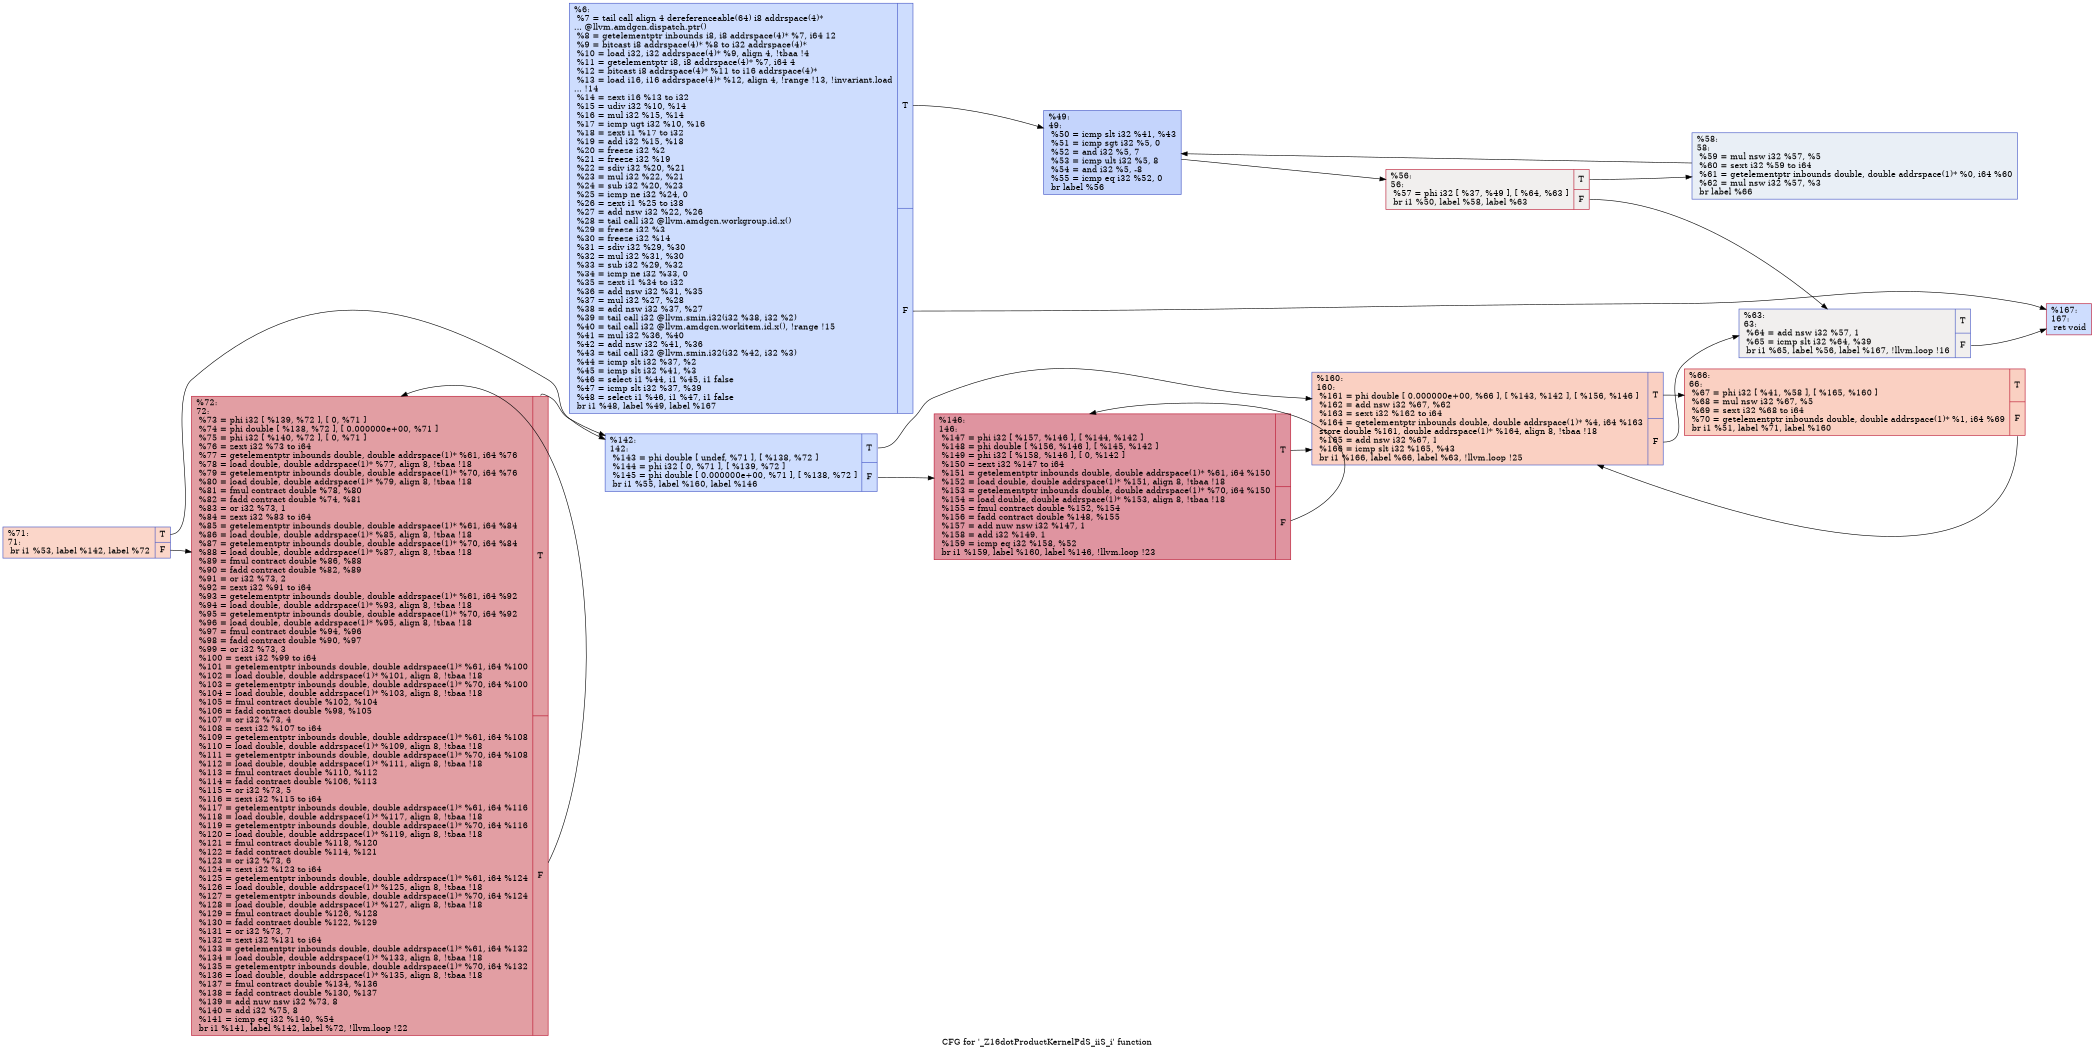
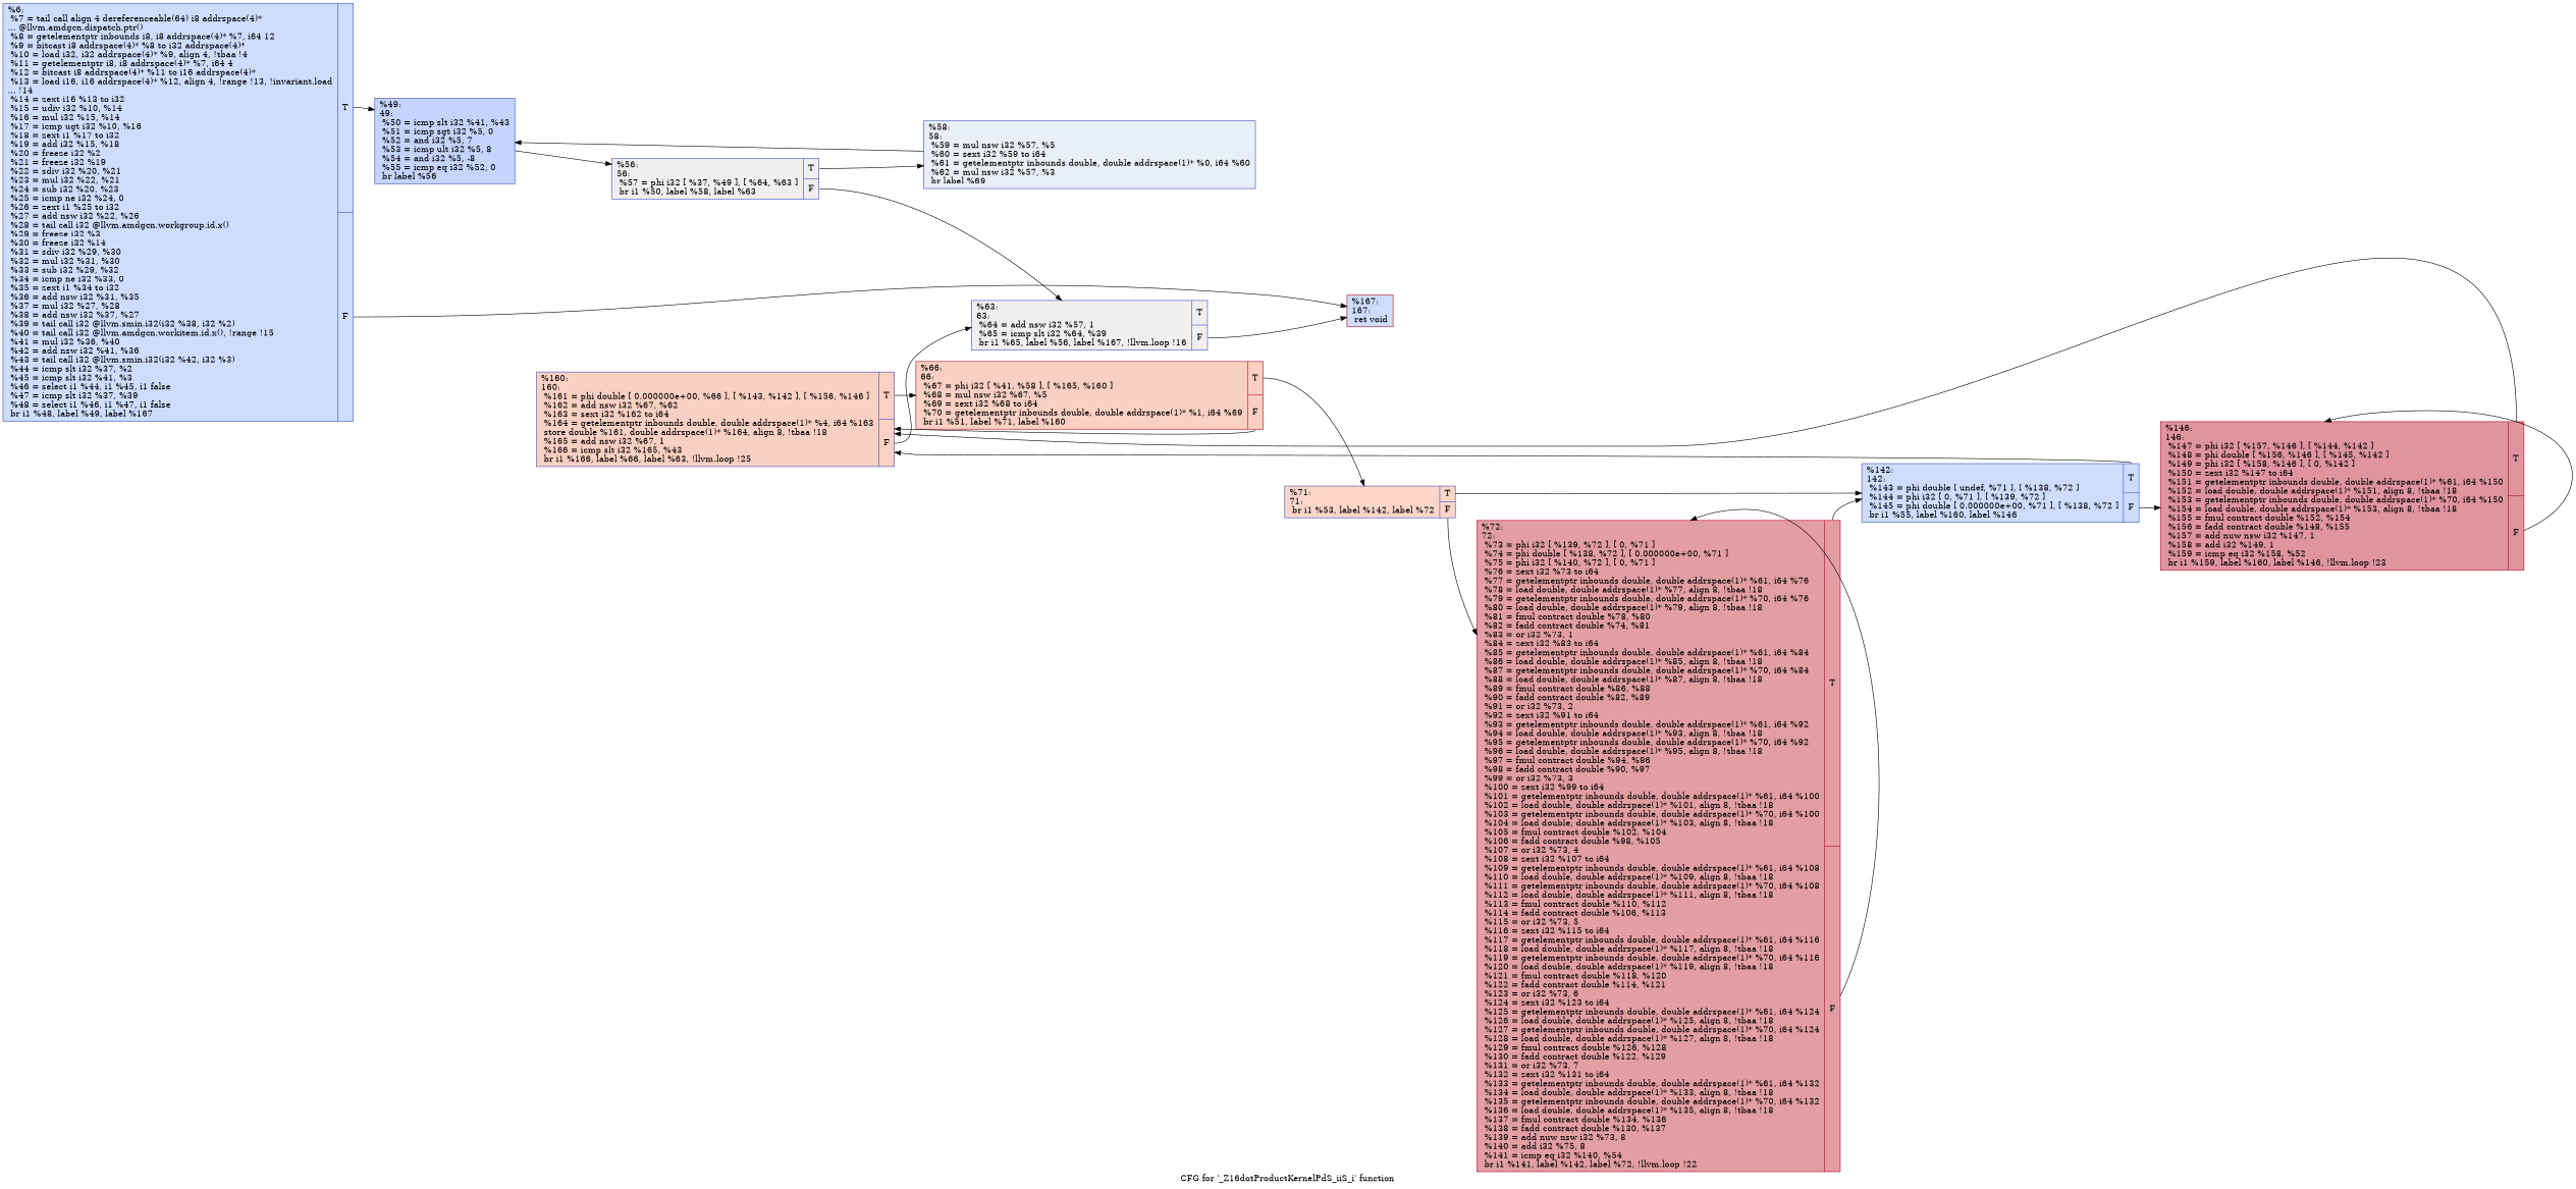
  digraph {
    label="CFG for '_Z16dotProductKernelPdS_iiS_i' function"
    rankdir=LR
    node [color="#3d50c3ff" fillcolor="#8fb1fe70" shape=record style=filled]
    edge [tailport=s0]
-   n1 [label="{%6:\l  %7 = tail call align 4 dereferenceable(64) i8 addrspace(4)*\l... @llvm.amdgcn.dispatch.ptr()\l  %8 = getelementptr inbounds i8, i8 addrspace(4)* %7, i64 12\l  %9 = bitcast i8 addrspace(4)* %8 to i32 addrspace(4)*\l  %10 = load i32, i32 addrspace(4)* %9, align 4, !tbaa !4\l  %11 = getelementptr i8, i8 addrspace(4)* %7, i64 4\l  %12 = bitcast i8 addrspace(4)* %11 to i16 addrspace(4)*\l  %13 = load i16, i16 addrspace(4)* %12, align 4, !range !13, !invariant.load\l... !14\l  %14 = zext i16 %13 to i32\l  %15 = udiv i32 %10, %14\l  %16 = mul i32 %15, %14\l  %17 = icmp ugt i32 %10, %16\l  %18 = zext i1 %17 to i32\l  %19 = add i32 %15, %18\l  %20 = freeze i32 %2\l  %21 = freeze i32 %19\l  %22 = sdiv i32 %20, %21\l  %23 = mul i32 %22, %21\l  %24 = sub i32 %20, %23\l  %25 = icmp ne i32 %24, 0\l  %26 = zext i1 %25 to i38\l  %27 = add nsw i32 %22, %26\l  %28 = tail call i32 @llvm.amdgcn.workgroup.id.x()\l  %29 = freeze i32 %3\l  %30 = freeze i32 %14\l  %31 = sdiv i32 %29, %30\l  %32 = mul i32 %31, %30\l  %33 = sub i32 %29, %32\l  %34 = icmp ne i32 %33, 0\l  %35 = zext i1 %34 to i32\l  %36 = add nsw i32 %31, %35\l  %37 = mul i32 %27, %28\l  %38 = add nsw i32 %37, %27\l  %39 = tail call i32 @llvm.smin.i32(i32 %38, i32 %2)\l  %40 = tail call i32 @llvm.amdgcn.workitem.id.x(), !range !15\l  %41 = mul i32 %36, %40\l  %42 = add nsw i32 %41, %36\l  %43 = tail call i32 @llvm.smin.i32(i32 %42, i32 %3)\l  %44 = icmp slt i32 %37, %2\l  %45 = icmp slt i32 %41, %3\l  %46 = select i1 %44, i1 %45, i1 false\l  %47 = icmp slt i32 %37, %39\l  %48 = select i1 %46, i1 %47, i1 false\l  br i1 %48, label %49, label %167\l|{<s0>T|<s1>F}}"]
+   n1 [label="{%6:\l  %7 = tail call align 4 dereferenceable(64) i8 addrspace(4)*\l... @llvm.amdgcn.dispatch.ptr()\l  %8 = getelementptr inbounds i8, i8 addrspace(4)* %7, i64 12\l  %9 = bitcast i8 addrspace(4)* %8 to i32 addrspace(4)*\l  %10 = load i32, i32 addrspace(4)* %9, align 4, !tbaa !4\l  %11 = getelementptr i8, i8 addrspace(4)* %7, i64 4\l  %12 = bitcast i8 addrspace(4)* %11 to i16 addrspace(4)*\l  %13 = load i16, i16 addrspace(4)* %12, align 4, !range !13, !invariant.load\l... !14\l  %14 = zext i16 %13 to i32\l  %15 = udiv i32 %10, %14\l  %16 = mul i32 %15, %14\l  %17 = icmp ugt i32 %10, %16\l  %18 = zext i1 %17 to i32\l  %19 = add i32 %15, %18\l  %20 = freeze i32 %2\l  %21 = freeze i32 %19\l  %22 = sdiv i32 %20, %21\l  %23 = mul i32 %22, %21\l  %24 = sub i32 %20, %23\l  %25 = icmp ne i32 %24, 0\l  %26 = zext i1 %25 to i32\l  %27 = add nsw i32 %22, %26\l  %28 = tail call i32 @llvm.amdgcn.workgroup.id.x()\l  %29 = freeze i32 %3\l  %30 = freeze i32 %14\l  %31 = sdiv i32 %29, %30\l  %32 = mul i32 %31, %30\l  %33 = sub i32 %29, %32\l  %34 = icmp ne i32 %33, 0\l  %35 = zext i1 %34 to i32\l  %36 = add nsw i32 %31, %35\l  %37 = mul i32 %27, %28\l  %38 = add nsw i32 %37, %27\l  %39 = tail call i32 @llvm.smin.i32(i32 %38, i32 %2)\l  %40 = tail call i32 @llvm.amdgcn.workitem.id.x(), !range !15\l  %41 = mul i32 %36, %40\l  %42 = add nsw i32 %41, %36\l  %43 = tail call i32 @llvm.smin.i32(i32 %42, i32 %3)\l  %44 = icmp slt i32 %37, %2\l  %45 = icmp slt i32 %41, %3\l  %46 = select i1 %44, i1 %45, i1 false\l  %47 = icmp slt i32 %37, %39\l  %48 = select i1 %46, i1 %47, i1 false\l  br i1 %48, label %49, label %167\l|{<s0>T|<s1>F}}"]
    n2 [fillcolor="#7a9df870" label="{%49:\l49:                                               \l  %50 = icmp slt i32 %41, %43\l  %51 = icmp sgt i32 %5, 0\l  %52 = and i32 %5, 7\l  %53 = icmp ult i32 %5, 8\l  %54 = and i32 %5, -8\l  %55 = icmp eq i32 %52, 0\l  br label %56\l}"]
    n3 [color="#b70d28ff" label="{%167:\l167:                                              \l  ret void\l}"]
-   n4 [color="#b70d28ff" fillcolor="#e0dbd870" label="{%56:\l56:                                               \l  %57 = phi i32 [ %37, %49 ], [ %64, %63 ]\l  br i1 %50, label %58, label %63\l|{<s0>T|<s1>F}}"]
-   n5 [fillcolor="#cedaeb70" label="{%58:\l58:                                               \l  %59 = mul nsw i32 %57, %5\l  %60 = sext i32 %59 to i64\l  %61 = getelementptr inbounds double, double addrspace(1)* %0, i64 %60\l  %62 = mul nsw i32 %57, %3\l  br label %66\l}"]
+   n4 [fillcolor="#e0dbd870" label="{%56:\l56:                                               \l  %57 = phi i32 [ %37, %49 ], [ %64, %63 ]\l  br i1 %50, label %58, label %63\l|{<s0>T|<s1>F}}"]
+   n5 [fillcolor="#cedaeb70" label="{%58:\l58:                                               \l  %59 = mul nsw i32 %57, %5\l  %60 = sext i32 %59 to i64\l  %61 = getelementptr inbounds double, double addrspace(1)* %0, i64 %60\l  %62 = mul nsw i32 %57, %3\l  br label %69\l}"]
    n6 [fillcolor="#e0dbd870" label="{%63:\l63:                                               \l  %64 = add nsw i32 %57, 1\l  %65 = icmp slt i32 %64, %39\l  br i1 %65, label %56, label %167, !llvm.loop !16\l|{<s0>T|<s1>F}}"]
    n7 [color="#b70d28ff" fillcolor="#f3947570" label="{%66:\l66:                                               \l  %67 = phi i32 [ %41, %58 ], [ %165, %160 ]\l  %68 = mul nsw i32 %67, %5\l  %69 = sext i32 %68 to i64\l  %70 = getelementptr inbounds double, double addrspace(1)* %1, i64 %69\l  br i1 %51, label %71, label %160\l|{<s0>T|<s1>F}}"]
    n8 [fillcolor="#f6a38570" label="{%71:\l71:                                               \l  br i1 %53, label %142, label %72\l|{<s0>T|<s1>F}}"]
    n9 [fillcolor="#f3947570" label="{%160:\l160:                                              \l  %161 = phi double [ 0.000000e+00, %66 ], [ %143, %142 ], [ %156, %146 ]\l  %162 = add nsw i32 %67, %62\l  %163 = sext i32 %162 to i64\l  %164 = getelementptr inbounds double, double addrspace(1)* %4, i64 %163\l  store double %161, double addrspace(1)* %164, align 8, !tbaa !18\l  %165 = add nsw i32 %67, 1\l  %166 = icmp slt i32 %165, %43\l  br i1 %166, label %66, label %63, !llvm.loop !25\l|{<s0>T|<s1>F}}"]
    n10 [label="{%142:\l142:                                              \l  %143 = phi double [ undef, %71 ], [ %138, %72 ]\l  %144 = phi i32 [ 0, %71 ], [ %139, %72 ]\l  %145 = phi double [ 0.000000e+00, %71 ], [ %138, %72 ]\l  br i1 %55, label %160, label %146\l|{<s0>T|<s1>F}}"]
    n11 [color="#b70d28ff" fillcolor="#be242e70" label="{%72:\l72:                                               \l  %73 = phi i32 [ %139, %72 ], [ 0, %71 ]\l  %74 = phi double [ %138, %72 ], [ 0.000000e+00, %71 ]\l  %75 = phi i32 [ %140, %72 ], [ 0, %71 ]\l  %76 = zext i32 %73 to i64\l  %77 = getelementptr inbounds double, double addrspace(1)* %61, i64 %76\l  %78 = load double, double addrspace(1)* %77, align 8, !tbaa !18\l  %79 = getelementptr inbounds double, double addrspace(1)* %70, i64 %76\l  %80 = load double, double addrspace(1)* %79, align 8, !tbaa !18\l  %81 = fmul contract double %78, %80\l  %82 = fadd contract double %74, %81\l  %83 = or i32 %73, 1\l  %84 = zext i32 %83 to i64\l  %85 = getelementptr inbounds double, double addrspace(1)* %61, i64 %84\l  %86 = load double, double addrspace(1)* %85, align 8, !tbaa !18\l  %87 = getelementptr inbounds double, double addrspace(1)* %70, i64 %84\l  %88 = load double, double addrspace(1)* %87, align 8, !tbaa !18\l  %89 = fmul contract double %86, %88\l  %90 = fadd contract double %82, %89\l  %91 = or i32 %73, 2\l  %92 = zext i32 %91 to i64\l  %93 = getelementptr inbounds double, double addrspace(1)* %61, i64 %92\l  %94 = load double, double addrspace(1)* %93, align 8, !tbaa !18\l  %95 = getelementptr inbounds double, double addrspace(1)* %70, i64 %92\l  %96 = load double, double addrspace(1)* %95, align 8, !tbaa !18\l  %97 = fmul contract double %94, %96\l  %98 = fadd contract double %90, %97\l  %99 = or i32 %73, 3\l  %100 = zext i32 %99 to i64\l  %101 = getelementptr inbounds double, double addrspace(1)* %61, i64 %100\l  %102 = load double, double addrspace(1)* %101, align 8, !tbaa !18\l  %103 = getelementptr inbounds double, double addrspace(1)* %70, i64 %100\l  %104 = load double, double addrspace(1)* %103, align 8, !tbaa !18\l  %105 = fmul contract double %102, %104\l  %106 = fadd contract double %98, %105\l  %107 = or i32 %73, 4\l  %108 = zext i32 %107 to i64\l  %109 = getelementptr inbounds double, double addrspace(1)* %61, i64 %108\l  %110 = load double, double addrspace(1)* %109, align 8, !tbaa !18\l  %111 = getelementptr inbounds double, double addrspace(1)* %70, i64 %108\l  %112 = load double, double addrspace(1)* %111, align 8, !tbaa !18\l  %113 = fmul contract double %110, %112\l  %114 = fadd contract double %106, %113\l  %115 = or i32 %73, 5\l  %116 = zext i32 %115 to i64\l  %117 = getelementptr inbounds double, double addrspace(1)* %61, i64 %116\l  %118 = load double, double addrspace(1)* %117, align 8, !tbaa !18\l  %119 = getelementptr inbounds double, double addrspace(1)* %70, i64 %116\l  %120 = load double, double addrspace(1)* %119, align 8, !tbaa !18\l  %121 = fmul contract double %118, %120\l  %122 = fadd contract double %114, %121\l  %123 = or i32 %73, 6\l  %124 = zext i32 %123 to i64\l  %125 = getelementptr inbounds double, double addrspace(1)* %61, i64 %124\l  %126 = load double, double addrspace(1)* %125, align 8, !tbaa !18\l  %127 = getelementptr inbounds double, double addrspace(1)* %70, i64 %124\l  %128 = load double, double addrspace(1)* %127, align 8, !tbaa !18\l  %129 = fmul contract double %126, %128\l  %130 = fadd contract double %122, %129\l  %131 = or i32 %73, 7\l  %132 = zext i32 %131 to i64\l  %133 = getelementptr inbounds double, double addrspace(1)* %61, i64 %132\l  %134 = load double, double addrspace(1)* %133, align 8, !tbaa !18\l  %135 = getelementptr inbounds double, double addrspace(1)* %70, i64 %132\l  %136 = load double, double addrspace(1)* %135, align 8, !tbaa !18\l  %137 = fmul contract double %134, %136\l  %138 = fadd contract double %130, %137\l  %139 = add nuw nsw i32 %73, 8\l  %140 = add i32 %75, 8\l  %141 = icmp eq i32 %140, %54\l  br i1 %141, label %142, label %72, !llvm.loop !22\l|{<s0>T|<s1>F}}"]
    n12 [color="#b70d28ff" fillcolor="#b70d2870" label="{%146:\l146:                                              \l  %147 = phi i32 [ %157, %146 ], [ %144, %142 ]\l  %148 = phi double [ %156, %146 ], [ %145, %142 ]\l  %149 = phi i32 [ %158, %146 ], [ 0, %142 ]\l  %150 = zext i32 %147 to i64\l  %151 = getelementptr inbounds double, double addrspace(1)* %61, i64 %150\l  %152 = load double, double addrspace(1)* %151, align 8, !tbaa !18\l  %153 = getelementptr inbounds double, double addrspace(1)* %70, i64 %150\l  %154 = load double, double addrspace(1)* %153, align 8, !tbaa !18\l  %155 = fmul contract double %152, %154\l  %156 = fadd contract double %148, %155\l  %157 = add nuw nsw i32 %147, 1\l  %158 = add i32 %149, 1\l  %159 = icmp eq i32 %158, %52\l  br i1 %159, label %160, label %146, !llvm.loop !23\l|{<s0>T|<s1>F}}"]
    n1 -> n2
    n1 -> n3 [tailport=s1]
    n2 -> n4
    n4 -> n5
    n4 -> n6 [tailport=s1]
    n5 -> n2
    n6 -> n3 [tailport=s1]
+   n7 -> n8
    n7 -> n9 [tailport=s1]
    n8 -> n10
    n8 -> n11 [tailport=s1]
    n9 -> n6 [tailport=s1]
    n9 -> n7
    n10 -> n9
    n10 -> n12 [tailport=s1]
    n11 -> n10
    n11 -> n11 [tailport=s1]
    n12 -> n9
    n12 -> n12 [tailport=s1]
  }
